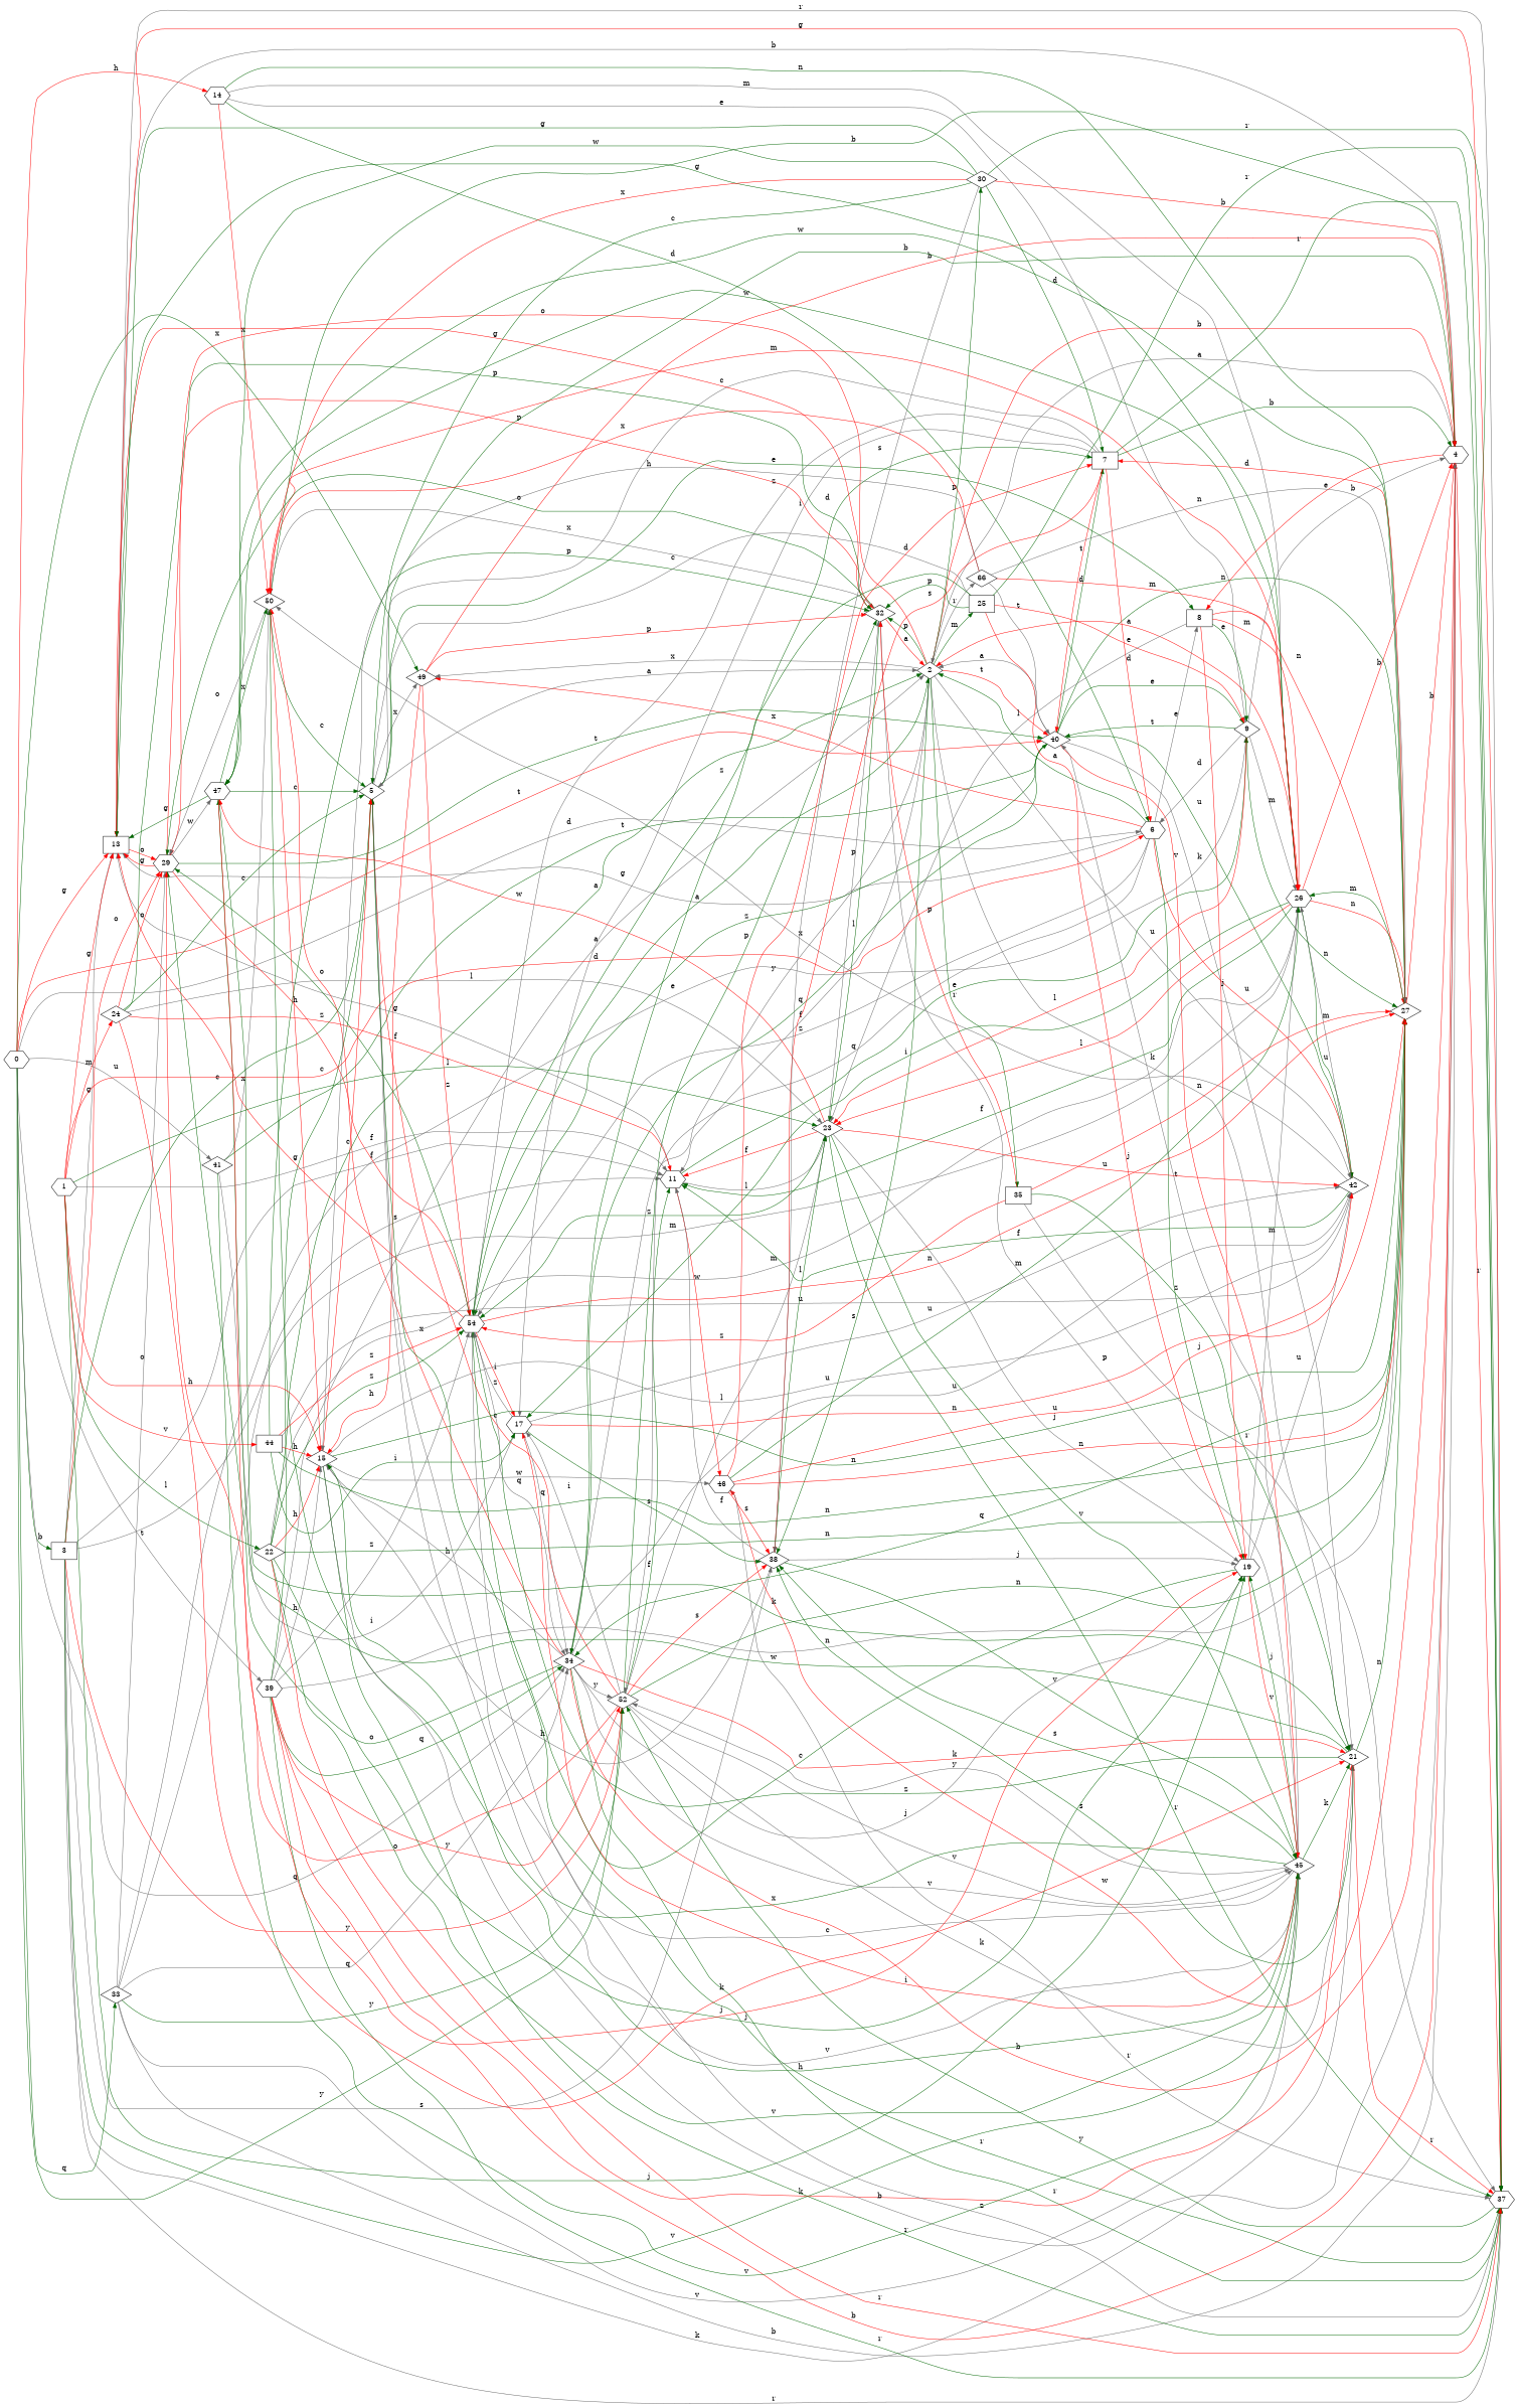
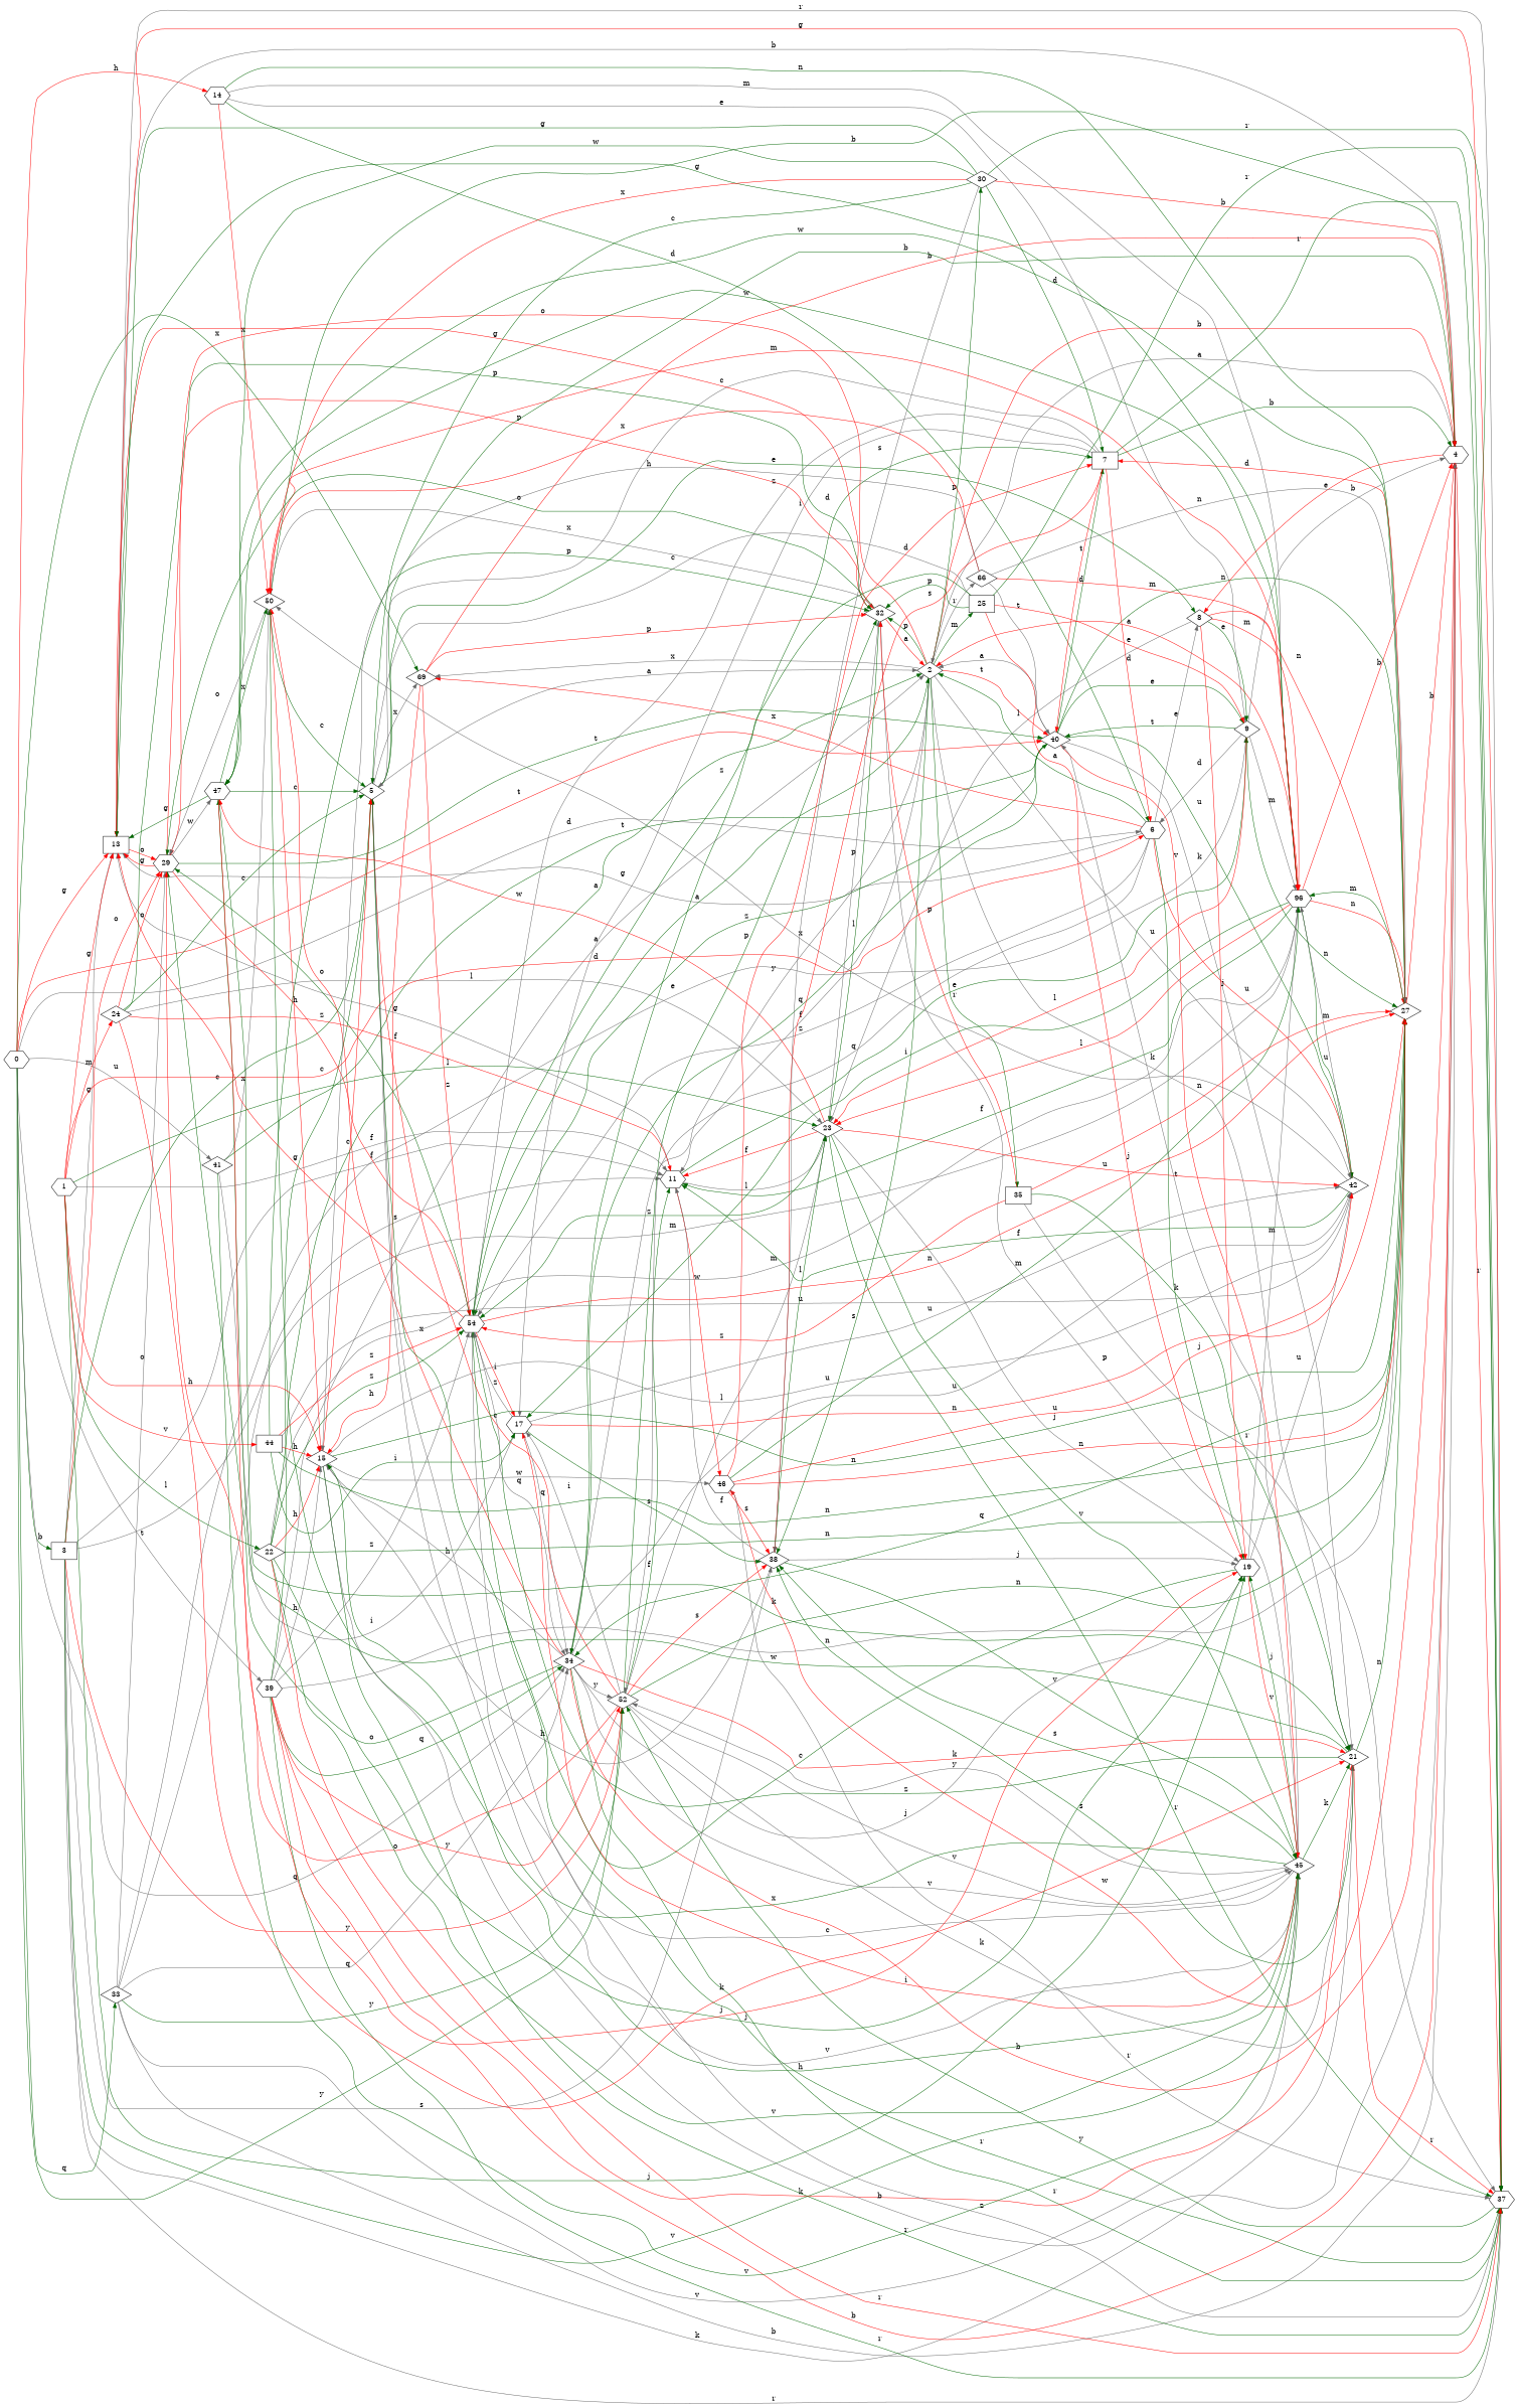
  strict digraph {
    rankdir=LR
    node [shape=diamond]
    edge [color=darkgreen]
    0 [shape=hexagon]
    3 [shape=box]
    6 [shape=hexagon]
    13 [shape=box]
    14 [shape=hexagon]
    33
    34
    39 [shape=hexagon]
    40
    41
-   49
+   49 [label=69]
    52
    11 [shape=hexagon]
    21
    29 [shape=hexagon]
    38
    5
-   26 [shape=hexagon]
+   26 [shape=hexagon label=96]
    37 [shape=hexagon]
    45
    19 [shape=hexagon]
    2
    42
-   8 [shape=box]
+   8
    54 [shape=hexagon]
    4 [shape=hexagon]
    9
    27
    50
    15
    7 [shape=box]
    17 [shape=hexagon]
    32
    23
    1 [shape=hexagon]
    22
    24
    44 [shape=box]
    46 [shape=hexagon]
    47 [shape=hexagon]
    25 [shape=box]
    30
    35 [shape=box]
    n44 [label=66]
    0 -> 3 [label=b]
    0 -> 6 [color=gray40 label=d]
    0 -> 13 [color=red label=g]
    0 -> 14 [color=red label=h]
    0 -> 33 [label=q]
    0 -> 34 [color=gray40 label=q]
    0 -> 39 [color=gray40 label=t]
    0 -> 40 [color=red label=t]
    0 -> 41 [color=gray40 label=u]
    0 -> 49 [label=x]
    0 -> 52 [label=y]
    3 -> 13 [color=gray40 label=g]
    3 -> 52 [color=red label=y]
    3 -> 11 [color=gray40 label=f]
    3 -> 21 [color=gray40 label=k]
    3 -> 29 [color=red label=o]
    3 -> 38 [color=gray40 label=s]
    3 -> 5 [label=c]
    3 -> 26 [color=gray40 label=m]
    3 -> 37 [color=gray40 label=r]
    3 -> 45 [label=v]
    6 -> 13 [color=gray40 label=g]
    6 -> 34 [color=gray40 label=q]
    6 -> 49 [color=red label=x]
    6 -> 19 [label=j]
    6 -> 2 [label=a]
    6 -> 42 [color=red label=u]
    6 -> 8 [color=gray40 label=e]
    6 -> 54 [color=gray40 label=z]
    13 -> 29 [color=red label=o]
    13 -> 37 [color=gray40 label=r]
    13 -> 4 [color=gray40 label=b]
    14 -> 6 [label=d]
    14 -> 26 [color=gray40 label=m]
    14 -> 9 [color=gray40 label=e]
    14 -> 27 [label=n]
    14 -> 50 [color=red label=x]
    33 -> 34 [color=gray40 label=q]
    33 -> 52 [label=y]
    33 -> 11 [color=gray40 label=s]
    33 -> 29 [color=gray40 label=o]
    33 -> 45 [color=gray40 label=v]
    33 -> 4 [color=gray40 label=b]
    33 -> 9 [color=gray40 label=e]
    34 -> 52 [color=gray40 label=y]
    34 -> 21 [color=red label=k]
    34 -> 29 [label=o]
    34 -> 37 [label=r]
    34 -> 45 [color=gray40 label=v]
    34 -> 19 [color=gray40 label=j]
    34 -> 42 [color=gray40 label=u]
    34 -> 4 [color=red label=b]
    34 -> 50 [color=red label=x]
    34 -> 15 [color=gray40 label=h]
    34 -> 7 [label=d]
    39 -> 34 [label=q]
    39 -> 52 [color=red label=y]
    39 -> 21 [color=red label=k]
    39 -> 5 [label=c]
    39 -> 37 [label=r]
    39 -> 2 [color=gray40 label=a]
    39 -> 54 [color=gray40 label=z]
    39 -> 4 [color=red label=b]
    39 -> 27 [color=gray40 label=n]
    39 -> 15 [color=gray40 label=h]
    40 -> 34 [label=q]
    40 -> 21 [color=gray40 label=k]
    40 -> 45 [color=red label=v]
    40 -> 2 [color=gray40 label=a]
    40 -> 42 [label=u]
    40 -> 54 [label=z]
    40 -> 9 [label=e]
    40 -> 27 [label=n]
    40 -> 7 [label=d]
    41 -> 40 [label=t]
    41 -> 45 [label=v]
    41 -> 50 [color=gray40 label=x]
    41 -> 17 [color=gray40 label=i]
    49 -> 54 [color=red label=z]
    49 -> 4 [color=red label=b]
    49 -> 15 [color=red label=h]
    49 -> 32 [color=red label=p]
    52 -> 11 [label=f]
    52 -> 21 [color=gray40 label=k]
    52 -> 29 [color=red label=o]
    52 -> 38 [color=red label=s]
    52 -> 5 [color=red label=c]
    52 -> 45 [color=gray40 label=v]
    52 -> 27 [label=n]
    52 -> 17 [color=gray40 label=i]
    52 -> 32 [label=p]
    52 -> 23 [color=gray40 label=l]
    11 -> 13 [color=gray40 label=g]
    11 -> 9 [label=e]
    11 -> 23 [color=gray40 label=l]
    11 -> 46 [color=red label=w]
    21 -> 38 [label=s]
    21 -> 37 [color=red label=r]
    21 -> 54 [label=z]
    21 -> 27 [label=n]
    21 -> 47 [label=w]
    29 -> 13 [color=red label=g]
    29 -> 40 [label=t]
    29 -> 54 [color=red label=z]
    29 -> 32 [color=red label=p]
    29 -> 47 [color=gray40 label=w]
    38 -> 11 [color=gray40 label=f]
    38 -> 45 [label=v]
    38 -> 19 [color=gray40 label=j]
    38 -> 15 [color=gray40 label=h]
    38 -> 23 [label=l]
    5 -> 49 [color=gray40 label=x]
    5 -> 45 [color=gray40 label=v]
    5 -> 2 [color=gray40 label=a]
    5 -> 8 [label=e]
    5 -> 4 [label=b]
    26 -> 13 [label=g]
    26 -> 11 [label=f]
    26 -> 2 [color=red label=a]
    26 -> 42 [label=u]
    26 -> 4 [color=red label=b]
    26 -> 27 [color=red label=n]
    26 -> 17 [label=i]
    26 -> 23 [color=red label=l]
    26 -> 47 [label=w]
    37 -> 13 [color=red label=g]
    37 -> 52 [label=y]
    37 -> 54 [color=gray40 label=z]
    45 -> 40 [color=gray40 label=t]
    45 -> 52 [color=gray40 label=y]
    45 -> 21 [label=k]
    45 -> 38 [label=s]
    45 -> 5 [color=gray40 label=c]
    45 -> 19 [label=j]
    45 -> 50 [label=x]
    45 -> 15 [label=h]
    45 -> 17 [color=red label=i]
    45 -> 32 [color=gray40 label=p]
    19 -> 5 [label=c]
    19 -> 26 [color=gray40 label=m]
    19 -> 45 [color=red label=v]
    19 -> 42 [color=gray40 label=u]
    2 -> 40 [color=red label=t]
    2 -> 49 [color=gray40 label=x]
    2 -> 52 [color=gray40 label=y]
    2 -> 11 [color=gray40 label=f]
    2 -> 21 [color=gray40 label=k]
    2 -> 29 [color=red label=o]
    2 -> 38 [label=s]
    2 -> 42 [color=gray40 label=u]
    2 -> 4 [color=red label=b]
    2 -> 32 [label=p]
    2 -> 25 [label=m]
    2 -> 30 [label=p]
    2 -> 35 [label=r]
    2 -> n44 [color=gray40 label=r]
    42 -> 11 [label=f]
    42 -> 26 [color=gray40 label=m]
    42 -> 50 [color=gray40 label=x]
    8 -> 26 [color=red label=m]
    8 -> 19 [color=red label=j]
    8 -> 9 [label=e]
    8 -> 27 [color=red label=n]
    8 -> 23 [color=gray40 label=l]
    54 -> 13 [color=red label=g]
    54 -> 34 [color=gray40 label=q]
    54 -> 29 [label=o]
    54 -> 37 [label=r]
    54 -> 2 [label=a]
    54 -> 27 [color=red label=n]
    54 -> 17 [color=red label=i]
    4 -> 37 [color=red label=r]
    4 -> 2 [color=gray40 label=a]
    4 -> 8 [color=red label=e]
    4 -> 46 [color=red label=w]
    9 -> 6 [color=gray40 label=d]
    9 -> 40 [label=t]
    9 -> 26 [color=gray40 label=m]
    9 -> 4 [color=gray40 label=b]
    9 -> 27 [label=n]
    9 -> 23 [color=red label=l]
    27 -> 34 [label=q]
    27 -> 26 [label=m]
    27 -> 4 [color=red label=b]
    27 -> 7 [color=red label=d]
    27 -> 47 [label=w]
    50 -> 29 [color=gray40 label=o]
    50 -> 5 [label=c]
    50 -> 26 [color=red label=m]
    50 -> 4 [label=b]
    50 -> 15 [color=red label=h]
    15 -> 5 [color=red label=c]
    15 -> 37 [label=r]
    15 -> 42 [color=gray40 label=u]
    15 -> 4 [color=gray40 label=b]
    15 -> 27 [label=n]
    15 -> 46 [color=gray40 label=w]
    7 -> 6 [color=red label=d]
    7 -> 40 [color=red label=t]
    7 -> 38 [color=red label=s]
    7 -> 5 [color=gray40 label=c]
    7 -> 37 [label=r]
    7 -> 54 [color=gray40 label=z]
    7 -> 4 [label=b]
    7 -> 17 [color=gray40 label=i]
    17 -> 34 [color=gray40 label=q]
    17 -> 38 [label=s]
    17 -> 42 [color=gray40 label=u]
    17 -> 54 [color=gray40 label=z]
    17 -> 27 [color=red label=n]
    32 -> 13 [color=red label=g]
    32 -> 29 [label=o]
    32 -> 2 [color=red label=a]
    32 -> 50 [color=gray40 label=x]
    32 -> 23 [label=l]
    23 -> 11 [color=red label=f]
    23 -> 37 [label=r]
    23 -> 45 [label=v]
    23 -> 19 [color=gray40 label=j]
    23 -> 42 [color=red label=u]
    23 -> 54 [label=z]
    23 -> 32 [color=gray40 label=p]
    23 -> 47 [color=red label=w]
    1 -> 6 [color=red label=d]
    1 -> 13 [color=red label=g]
    1 -> 11 [color=gray40 label=f]
    1 -> 19 [label=j]
    1 -> 15 [color=red label=h]
    1 -> 23 [label=l]
    1 -> 22 [label=l]
    1 -> 24 [color=red label=m]
    1 -> 44 [color=red label=v]
    22 -> 26 [color=gray40 label=m]
    22 -> 37 [color=red label=r]
    22 -> 45 [label=v]
    22 -> 19 [label=j]
    22 -> 2 [label=a]
    22 -> 54 [label=z]
    22 -> 27 [label=n]
    22 -> 15 [color=red label=h]
    24 -> 11 [color=red label=f]
    24 -> 21 [color=red label=k]
    24 -> 29 [color=red label=o]
    24 -> 5 [label=c]
    24 -> 32 [label=p]
    24 -> 23 [color=gray40 label=l]
    44 -> 42 [color=gray40 label=u]
    44 -> 54 [color=red label=z]
    44 -> 27 [label=n]
    44 -> 15 [color=red label=h]
    44 -> 17 [label=i]
    44 -> 32 [label=p]
    46 -> 38 [color=red label=s]
    46 -> 26 [label=m]
    46 -> 37 [color=gray40 label=r]
    46 -> 42 [color=red label=u]
    46 -> 27 [color=red label=n]
    46 -> 7 [color=red label=d]
    47 -> 13 [label=g]
    47 -> 21 [label=k]
    47 -> 5 [label=c]
    47 -> 19 [color=red label=j]
    47 -> 50 [label=x]
    25 -> 5 [color=gray40 label=c]
    25 -> 37 [label=r]
    25 -> 19 [color=red label=j]
    25 -> 54 [label=z]
    25 -> 9 [color=red label=e]
    25 -> 32 [label=p]
    30 -> 13 [label=g]
    30 -> 38 [color=gray40 label=s]
    30 -> 5 [label=c]
    30 -> 37 [label=r]
    30 -> 4 [color=red label=b]
    30 -> 50 [color=red label=x]
    30 -> 7 [label=d]
    30 -> 47 [label=w]
-   35 -> 21 [label=z]
+   35 -> 21 [label=k]
    35 -> 37 [color=gray40 label=r]
    35 -> 54 [color=red label=z]
    35 -> 27 [color=red label=n]
    35 -> 32 [color=red label=p]
    n44 -> 40 [color=gray40 label=t]
    n44 -> 26 [color=red label=m]
    n44 -> 27 [color=gray40 label=n]
    n44 -> 50 [color=red label=x]
    n44 -> 15 [color=gray40 label=h]
  }
